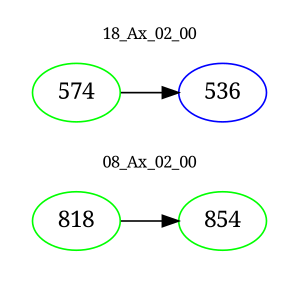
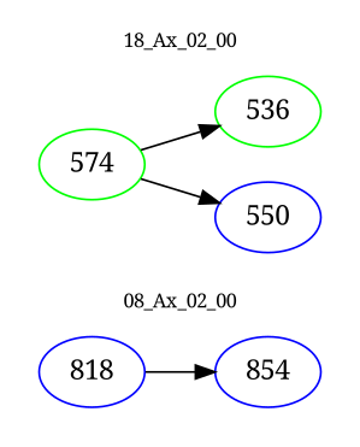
  digraph {
    fontname="Noto Serif"
    rankdir=LR
    node [color=green fontname="Noto Serif"]
    edge [color=black fontname="Noto Serif"]
-   n1 [label=818]
-   n2 [label=854]
+   n1 [color=blue label=818]
+   n2 [color=blue label=854]
    n3 [label=574]
-   n5 [color=blue label=536]
+   n4 [color=blue label=550]
+   n5 [label=536]
    subgraph cluster_1 {
      color=white
      fontsize=10
      label="08_Ax_02_00"
      n1
      n2
    }
    subgraph cluster_2 {
      color=white
      fontsize=10
      label="18_Ax_02_00"
      n3
+     n4
      n5
    }
    n1 -> n2
+   n3 -> n4
    n3 -> n5
  }
